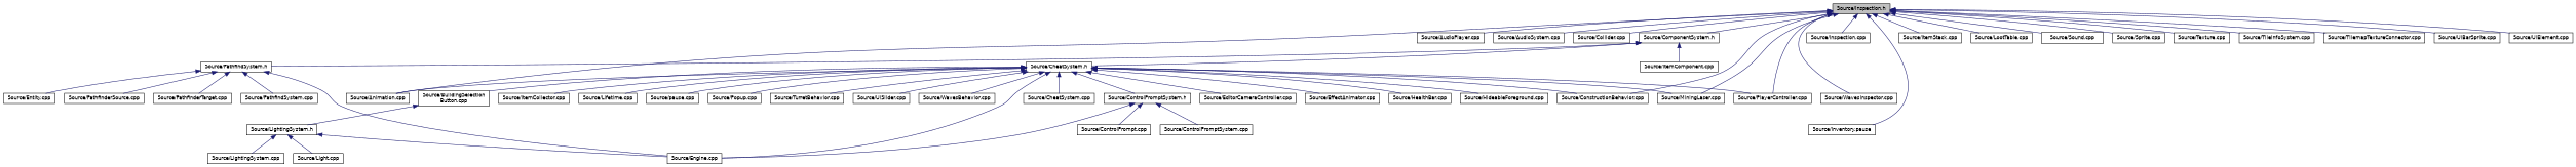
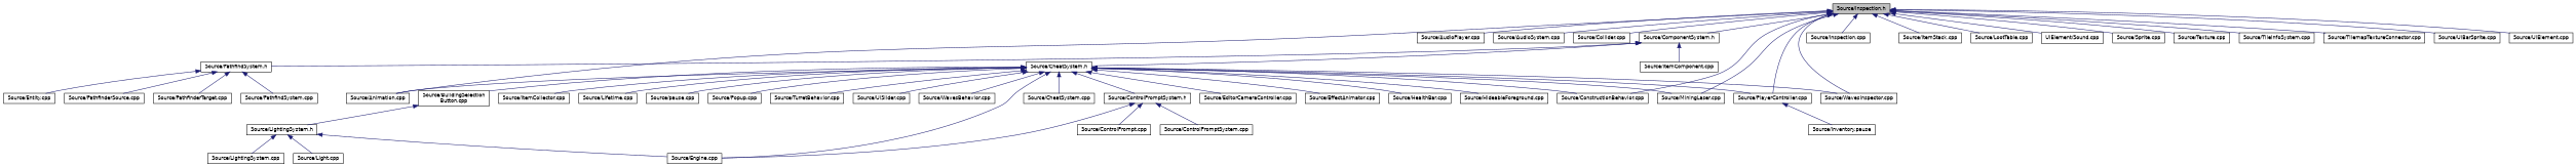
  digraph {
    node [color=black fillcolor=white fontname=Helvetica fontsize=10 shape=record style=filled]
    edge [color=midnightblue dir=back fontname=Helvetica fontsize=10 labelfontname=Helvetica labelfontsize=10 style=solid]
    n1 [fillcolor=grey75 fontcolor=black height=0.2 label="Source/Inspection.h" width=0.4]
    n2 [height=0.2 label="Source/Animation.cpp" width=0.4]
    n3 [height=0.2 label="Source/AudioPlayer.cpp" width=0.4]
    n4 [height=0.2 label="Source/AudioSystem.cpp" width=0.4]
    n5 [height=0.2 label="Source/Collider.cpp" width=0.4]
    n6 [height=0.2 label="Source/ComponentSystem.h" width=0.4]
    n7 [height=0.2 label="Source/ConstructionBehavior.cpp" width=0.4]
    n8 [height=0.2 label="Source/MiningLaser.cpp" width=0.4]
    n9 [height=0.2 label="Source/PlayerController.cpp" width=0.4]
    n10 [height=0.2 label="Source/WavesInspector.cpp" width=0.4]
    n11 [height=0.2 label="Source/Inspection.cpp" width=0.4]
    n12 [height=0.2 label="Source/Inventory.pause" width=0.4]
    n13 [height=0.2 label="Source/ItemStack.cpp" width=0.4]
    n14 [height=0.2 label="Source/LootTable.cpp" width=0.4]
-   n15 [height=0.2 label="Source/Sound.cpp" width=0.4]
+   n15 [height=0.2 label="UiElement/Sound.cpp" width=0.4]
    n16 [height=0.2 label="Source/Sprite.cpp" width=0.4]
    n17 [height=0.2 label="Source/Texture.cpp" width=0.4]
    n18 [height=0.2 label="Source/TileInfoSystem.cpp" width=0.4]
    n19 [height=0.2 label="Source/TilemapTextureConnector.cpp" width=0.4]
    n20 [height=0.2 label="Source/UiBarSprite.cpp" width=0.4]
    n21 [height=0.2 label="Source/UiElement.cpp" width=0.4]
    n22 [height=0.2 label="Source/CheatSystem.h" width=0.4]
    n23 [height=0.2 label="Source/ItemComponent.cpp" width=0.4]
    n24 [height=0.2 label="Source/PathfindSystem.h" width=0.4]
    n25 [height=0.2 label="Source/BuildingSelection\lButton.cpp" width=0.4]
    n26 [height=0.2 label="Source/CheatSystem.cpp" width=0.4]
    n27 [height=0.2 label="Source/ControlPromptSystem.h" width=0.4]
    n28 [height=0.2 label="Source/Engine.cpp" width=0.4]
    n29 [height=0.2 label="Source/EditorCameraController.cpp" width=0.4]
    n30 [height=0.2 label="Source/EffectAnimator.cpp" width=0.4]
    n31 [height=0.2 label="Source/HealthBar.cpp" width=0.4]
    n32 [height=0.2 label="Source/HideableForeground.cpp" width=0.4]
    n33 [height=0.2 label="Source/ItemCollector.cpp" width=0.4]
    n34 [height=0.2 label="Source/Lifetime.cpp" width=0.4]
    n35 [height=0.2 label="Source/pause.cpp" width=0.4]
    n36 [height=0.2 label="Source/Popup.cpp" width=0.4]
    n37 [height=0.2 label="Source/TurretBehavior.cpp" width=0.4]
    n38 [height=0.2 label="Source/UiSlider.cpp" width=0.4]
    n39 [height=0.2 label="Source/WavesBehavior.cpp" width=0.4]
    n40 [height=0.2 label="Source/LightingSystem.h" width=0.4]
    n41 [height=0.2 label="Source/Light.cpp" width=0.4]
    n42 [height=0.2 label="Source/LightingSystem.cpp" width=0.4]
    n43 [height=0.2 label="Source/Entity.cpp" width=0.4]
    n44 [height=0.2 label="Source/PathfinderSource.cpp" width=0.4]
    n45 [height=0.2 label="Source/PathfinderTarget.cpp" width=0.4]
    n46 [height=0.2 label="Source/PathfindSystem.cpp" width=0.4]
    n47 [height=0.2 label="Source/ControlPrompt.cpp" width=0.4]
    n48 [height=0.2 label="Source/ControlPromptSystem.cpp" width=0.4]
    n1 -> n2
    n1 -> n3
    n1 -> n4
    n1 -> n5
    n1 -> n6
    n1 -> n7
    n1 -> n8
    n1 -> n9
    n1 -> n10
    n1 -> n11
-   n1 -> n12
+   n9 -> n12
    n1 -> n13
    n1 -> n14
    n1 -> n15
    n1 -> n16
    n1 -> n17
    n1 -> n18
    n1 -> n19
    n1 -> n20
    n1 -> n21
    n6 -> n22
    n6 -> n23
    n6 -> n24
    n22 -> n2
    n22 -> n7
    n22 -> n8
    n22 -> n9
+   n22 -> n10
    n22 -> n25
    n22 -> n26
    n22 -> n27
    n22 -> n28
    n22 -> n29
    n22 -> n30
    n22 -> n31
    n22 -> n32
    n22 -> n33
    n22 -> n34
    n22 -> n35
    n22 -> n36
    n22 -> n37
    n22 -> n38
    n22 -> n39
-   n24 -> n28
    n24 -> n43
    n24 -> n44
    n24 -> n45
    n24 -> n46
    n25 -> n40
    n27 -> n28
    n27 -> n47
    n27 -> n48
    n40 -> n28
    n40 -> n41
    n40 -> n42
  }
